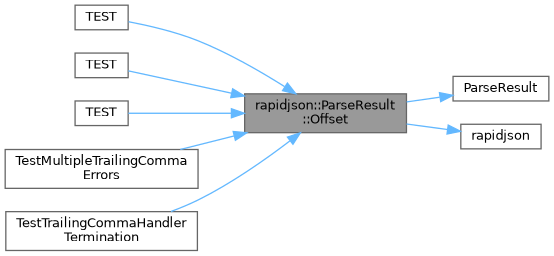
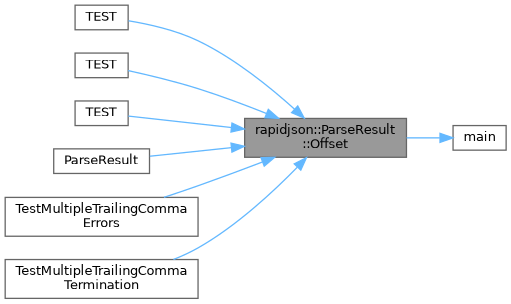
  digraph {
    rankdir=RL
    node [color=grey40 fillcolor=white fontname=Helvetica fontsize=10 shape=box style=filled]
    edge [color=steelblue1 dir=back fontname=Helvetica fontsize=10 labelfontname=Helvetica labelfontsize=10 style=solid]
    n1 [color=gray40 fillcolor=grey60 fontcolor=black height=0.2 label="rapidjson::ParseResult\l::Offset" width=0.4]
    n2 [height=0.2 label=TEST width=0.4]
    n3 [height=0.2 label=TEST width=0.4]
    n4 [height=0.2 label=TEST width=0.4]
    n5 [height=0.2 label=ParseResult width=0.4]
    n6 [height=0.2 label="TestMultipleTrailingComma\lErrors" width=0.4]
-   n7 [height=0.2 label="TestTrailingCommaHandler\lTermination" width=0.4]
-   n8 [height=0.2 label=rapidjson width=0.4]
+   n7 [height=0.2 label="TestMultipleTrailingComma\lTermination" width=0.4]
+   n8 [height=0.2 label=main width=0.4]
    n1 -> n2
    n1 -> n3
    n1 -> n4
-   n5 -> n1
+   n1 -> n5
    n1 -> n6
    n1 -> n7
    n8 -> n1
  }
